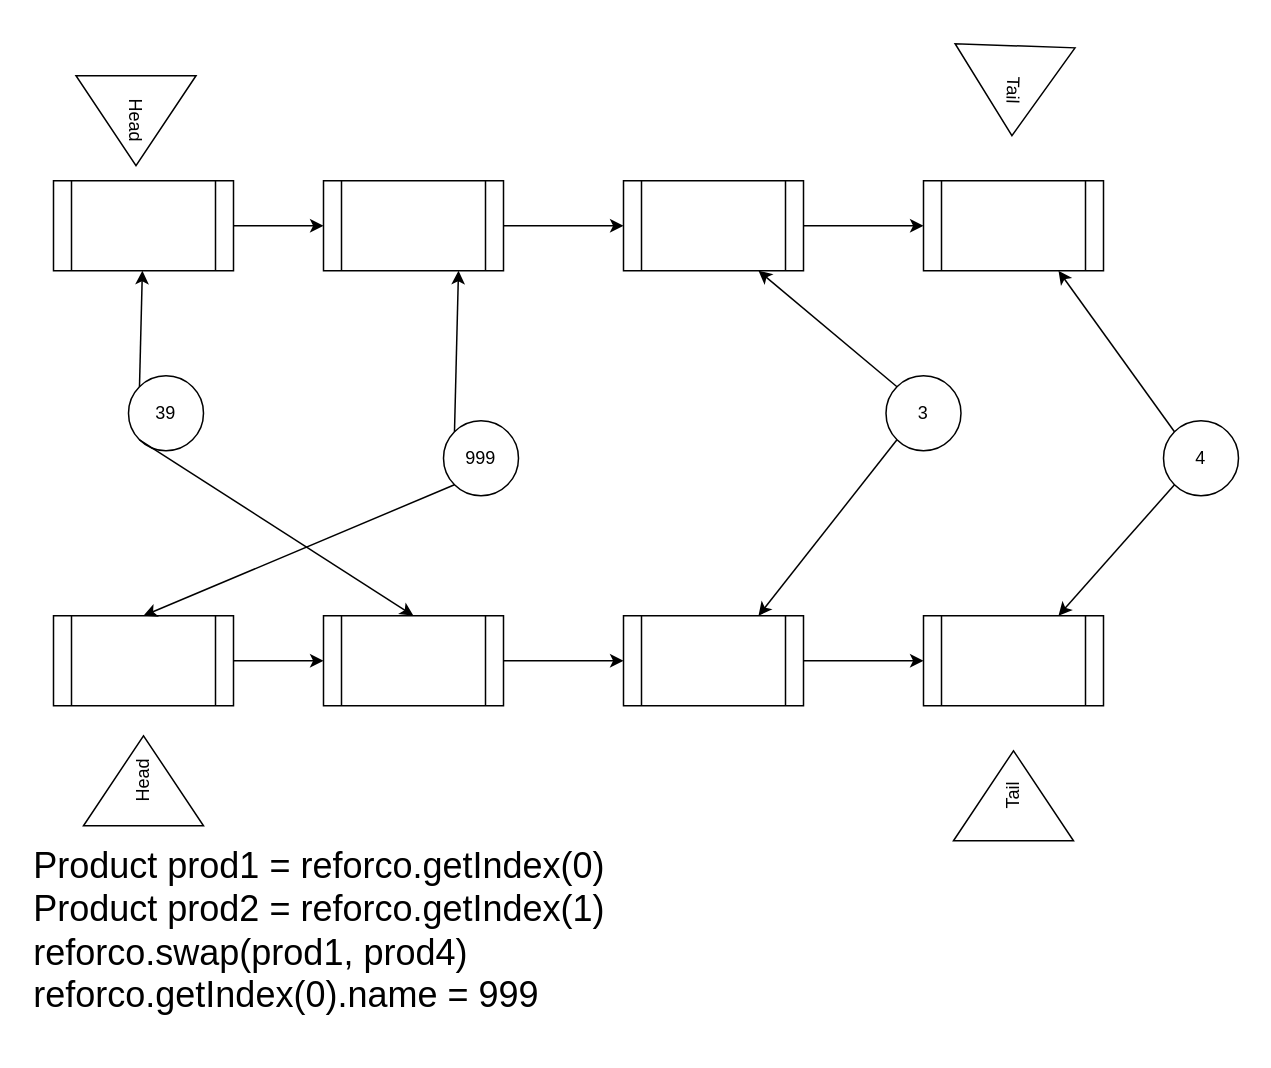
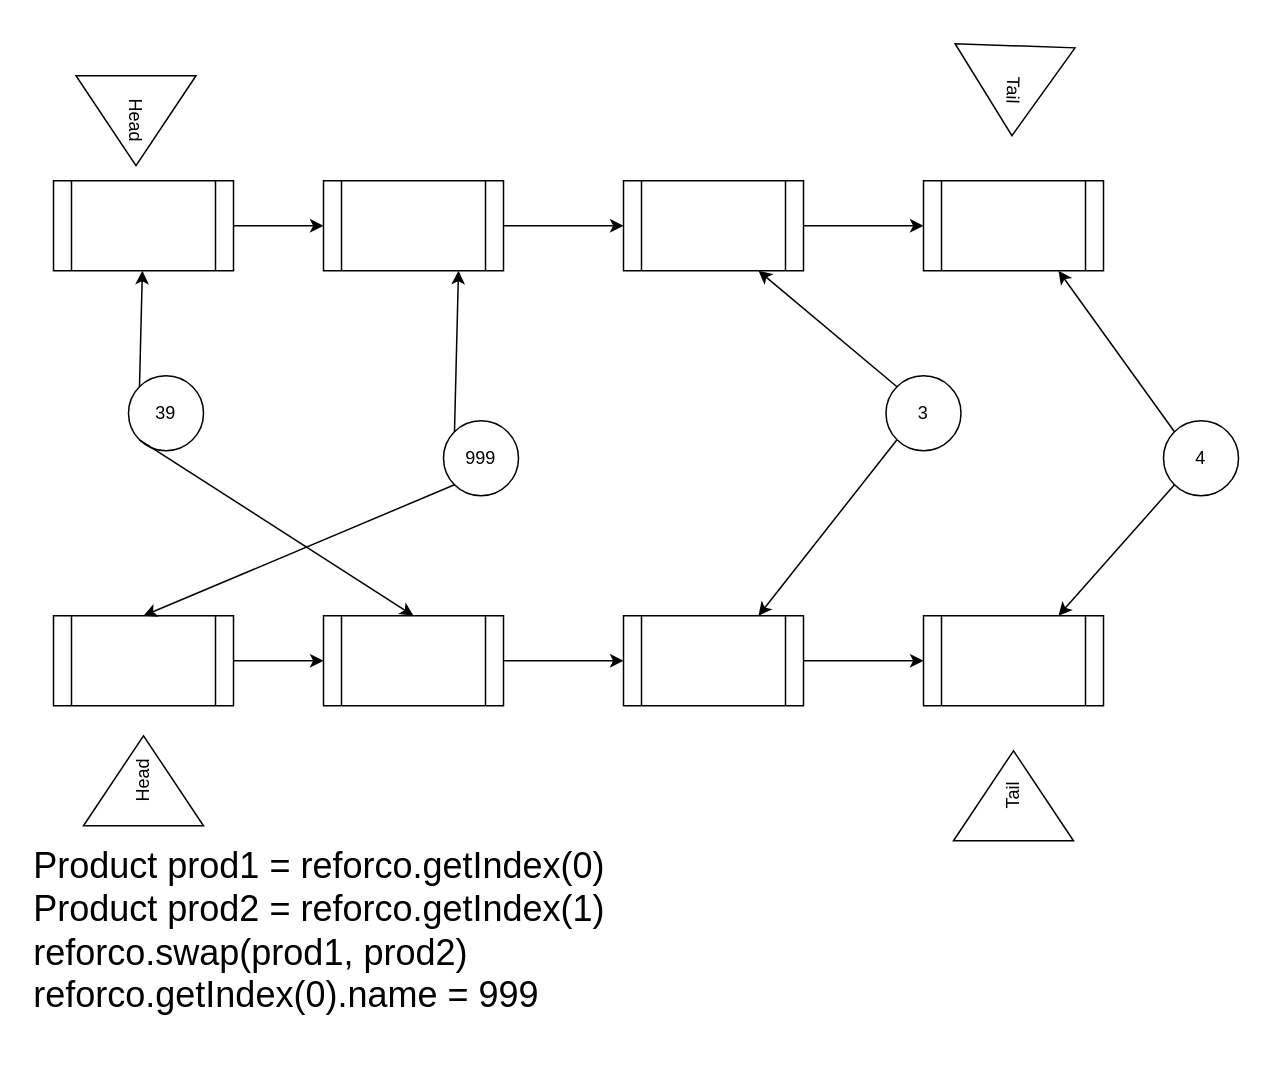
  <mxCell id="0" />
  <mxCell id="1" parent="0" />
  <mxCell id="2" value="" style="edgeStyle=none;html=1;" parent="1" source="3" target="6" edge="1"><mxGeometry relative="1" as="geometry" /></mxCell>
  <mxCell id="3" value="" style="shape=process;whiteSpace=wrap;html=1;backgroundOutline=1;" parent="1" vertex="1"><mxGeometry x="35" y="120" width="120" height="60" as="geometry" /></mxCell>
  <mxCell id="4" value="Head" style="triangle;whiteSpace=wrap;html=1;rotation=90;" parent="1" vertex="1"><mxGeometry x="60" y="40" width="60" height="80" as="geometry" /></mxCell>
  <mxCell id="5" value="" style="edgeStyle=none;html=1;" parent="1" source="6" target="8" edge="1"><mxGeometry relative="1" as="geometry" /></mxCell>
  <mxCell id="6" value="" style="shape=process;whiteSpace=wrap;html=1;backgroundOutline=1;" parent="1" vertex="1"><mxGeometry x="215" y="120" width="120" height="60" as="geometry" /></mxCell>
  <mxCell id="7" value="" style="edgeStyle=none;html=1;" parent="1" source="8" target="10" edge="1"><mxGeometry relative="1" as="geometry" /></mxCell>
  <mxCell id="8" value="" style="shape=process;whiteSpace=wrap;html=1;backgroundOutline=1;" parent="1" vertex="1"><mxGeometry x="415" y="120" width="120" height="60" as="geometry" /></mxCell>
  <mxCell id="9" value="Tail" style="triangle;whiteSpace=wrap;html=1;rotation=92;" parent="1" vertex="1"><mxGeometry x="645" y="20" width="60" height="80" as="geometry" /></mxCell>
  <mxCell id="10" value="" style="shape=process;whiteSpace=wrap;html=1;backgroundOutline=1;" parent="1" vertex="1"><mxGeometry x="615" y="120" width="120" height="60" as="geometry" /></mxCell>
  <mxCell id="11" value="39" style="ellipse;whiteSpace=wrap;html=1;aspect=fixed;" vertex="1" parent="1"><mxGeometry x="85" y="250" width="50" height="50" as="geometry" /></mxCell>
  <mxCell id="12" value="999" style="ellipse;whiteSpace=wrap;html=1;aspect=fixed;" vertex="1" parent="1"><mxGeometry x="295" y="280" width="50" height="50" as="geometry" /></mxCell>
  <mxCell id="13" value="3" style="ellipse;whiteSpace=wrap;html=1;aspect=fixed;" vertex="1" parent="1"><mxGeometry x="590" y="250" width="50" height="50" as="geometry" /></mxCell>
  <mxCell id="14" value="4" style="ellipse;whiteSpace=wrap;html=1;aspect=fixed;" vertex="1" parent="1"><mxGeometry x="775" y="280" width="50" height="50" as="geometry" /></mxCell>
  <mxCell id="15" value="Head" style="triangle;whiteSpace=wrap;html=1;rotation=-90;" vertex="1" parent="1"><mxGeometry x="65" y="480" width="60" height="80" as="geometry" /></mxCell>
  <mxCell id="16" value="Tail" style="triangle;whiteSpace=wrap;html=1;rotation=-90;" vertex="1" parent="1"><mxGeometry x="645" y="490" width="60" height="80" as="geometry" /></mxCell>
  <mxCell id="17" value="" style="shape=process;whiteSpace=wrap;html=1;backgroundOutline=1;" vertex="1" parent="1"><mxGeometry x="35" y="410" width="120" height="60" as="geometry" /></mxCell>
  <mxCell id="18" value="" style="edgeStyle=none;html=1;" edge="1" parent="1" source="17" target="22"><mxGeometry relative="1" as="geometry" /></mxCell>
  <mxCell id="19" value="" style="endArrow=classic;html=1;exitX=0;exitY=0;exitDx=0;exitDy=0;" edge="1" parent="1" source="11" target="3"><mxGeometry width="50" height="50" relative="1" as="geometry"><mxPoint x="355" y="300" as="sourcePoint" /><mxPoint x="405" y="250" as="targetPoint" /></mxGeometry></mxCell>
  <mxCell id="20" value="" style="endArrow=classic;html=1;exitX=0;exitY=1;exitDx=0;exitDy=0;entryX=0.5;entryY=0;entryDx=0;entryDy=0;" edge="1" parent="1" source="11" target="22"><mxGeometry width="50" height="50" relative="1" as="geometry"><mxPoint x="262.322" y="297.322" as="sourcePoint" /><mxPoint x="139.369" y="190" as="targetPoint" /></mxGeometry></mxCell>
  <mxCell id="21" value="" style="edgeStyle=none;html=1;" edge="1" parent="1" source="22" target="24"><mxGeometry relative="1" as="geometry" /></mxCell>
  <mxCell id="22" value="" style="shape=process;whiteSpace=wrap;html=1;backgroundOutline=1;" vertex="1" parent="1"><mxGeometry x="215" y="410" width="120" height="60" as="geometry" /></mxCell>
  <mxCell id="23" value="" style="edgeStyle=none;html=1;" edge="1" parent="1" source="24" target="25"><mxGeometry relative="1" as="geometry" /></mxCell>
  <mxCell id="24" value="" style="shape=process;whiteSpace=wrap;html=1;backgroundOutline=1;" vertex="1" parent="1"><mxGeometry x="415" y="410" width="120" height="60" as="geometry" /></mxCell>
  <mxCell id="25" value="" style="shape=process;whiteSpace=wrap;html=1;backgroundOutline=1;" vertex="1" parent="1"><mxGeometry x="615" y="410" width="120" height="60" as="geometry" /></mxCell>
  <mxCell id="26" value="" style="endArrow=classic;html=1;exitX=0;exitY=1;exitDx=0;exitDy=0;entryX=0.5;entryY=0;entryDx=0;entryDy=0;" edge="1" parent="1" source="12" target="17"><mxGeometry width="50" height="50" relative="1" as="geometry"><mxPoint x="262.322" y="332.678" as="sourcePoint" /><mxPoint x="135" y="420" as="targetPoint" /></mxGeometry></mxCell>
  <mxCell id="27" value="" style="endArrow=classic;html=1;exitX=0;exitY=0;exitDx=0;exitDy=0;entryX=0.75;entryY=1;entryDx=0;entryDy=0;" edge="1" parent="1" source="12" target="6"><mxGeometry width="50" height="50" relative="1" as="geometry"><mxPoint x="272.322" y="342.678" as="sourcePoint" /><mxPoint x="145" y="430" as="targetPoint" /></mxGeometry></mxCell>
  <mxCell id="28" value="" style="endArrow=classic;html=1;exitX=0;exitY=0;exitDx=0;exitDy=0;entryX=0.75;entryY=1;entryDx=0;entryDy=0;" edge="1" parent="1" source="13" target="8"><mxGeometry width="50" height="50" relative="1" as="geometry"><mxPoint x="282.322" y="352.678" as="sourcePoint" /><mxPoint x="155" y="440" as="targetPoint" /></mxGeometry></mxCell>
  <mxCell id="29" value="" style="endArrow=classic;html=1;exitX=0;exitY=1;exitDx=0;exitDy=0;entryX=0.75;entryY=0;entryDx=0;entryDy=0;" edge="1" parent="1" source="13" target="24"><mxGeometry width="50" height="50" relative="1" as="geometry"><mxPoint x="292.322" y="362.678" as="sourcePoint" /><mxPoint x="165" y="450" as="targetPoint" /></mxGeometry></mxCell>
  <mxCell id="30" value="" style="endArrow=classic;html=1;exitX=0;exitY=0;exitDx=0;exitDy=0;entryX=0.75;entryY=1;entryDx=0;entryDy=0;" edge="1" parent="1" source="14" target="10"><mxGeometry width="50" height="50" relative="1" as="geometry"><mxPoint x="612.322" y="297.322" as="sourcePoint" /><mxPoint x="515" y="190" as="targetPoint" /></mxGeometry></mxCell>
  <mxCell id="31" value="" style="endArrow=classic;html=1;exitX=0;exitY=1;exitDx=0;exitDy=0;entryX=0.75;entryY=0;entryDx=0;entryDy=0;" edge="1" parent="1" source="14" target="25"><mxGeometry width="50" height="50" relative="1" as="geometry"><mxPoint x="622.322" y="307.322" as="sourcePoint" /><mxPoint x="525" y="200" as="targetPoint" /></mxGeometry></mxCell>
- <mxCell id="32" value="Product prod1 = reforco.getIndex(0)&lt;br&gt;Product prod2 = reforco.getIndex(1)&lt;br&gt;reforco.swap(prod1, prod4)&lt;br&gt;reforco.getIndex(0).name = 999" style="text;html=1;strokeColor=none;fillColor=none;align=left;verticalAlign=middle;whiteSpace=wrap;rounded=0;fontSize=24;" vertex="1" parent="1"><mxGeometry x="20" y="550" width="675" height="140" as="geometry" /></mxCell>
+ <mxCell id="32" value="Product prod1 = reforco.getIndex(0)&lt;br&gt;Product prod2 = reforco.getIndex(1)&lt;br&gt;reforco.swap(prod1, prod2)&lt;br&gt;reforco.getIndex(0).name = 999" style="text;html=1;strokeColor=none;fillColor=none;align=left;verticalAlign=middle;whiteSpace=wrap;rounded=0;fontSize=24;" vertex="1" parent="1"><mxGeometry x="20" y="550" width="675" height="140" as="geometry" /></mxCell>
